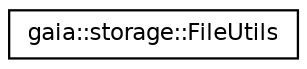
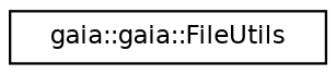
  digraph {
    rankdir=LR
-   n1 [color=black fillcolor=white fontname=Helvetica fontsize=10 height=0.2 label="gaia::storage::FileUtils" shape=record style=filled width=0.4]
+   n1 [color=black fillcolor=white fontname=Helvetica fontsize=10 height=0.2 label="gaia::gaia::FileUtils" shape=record style=filled width=0.4]
  }
